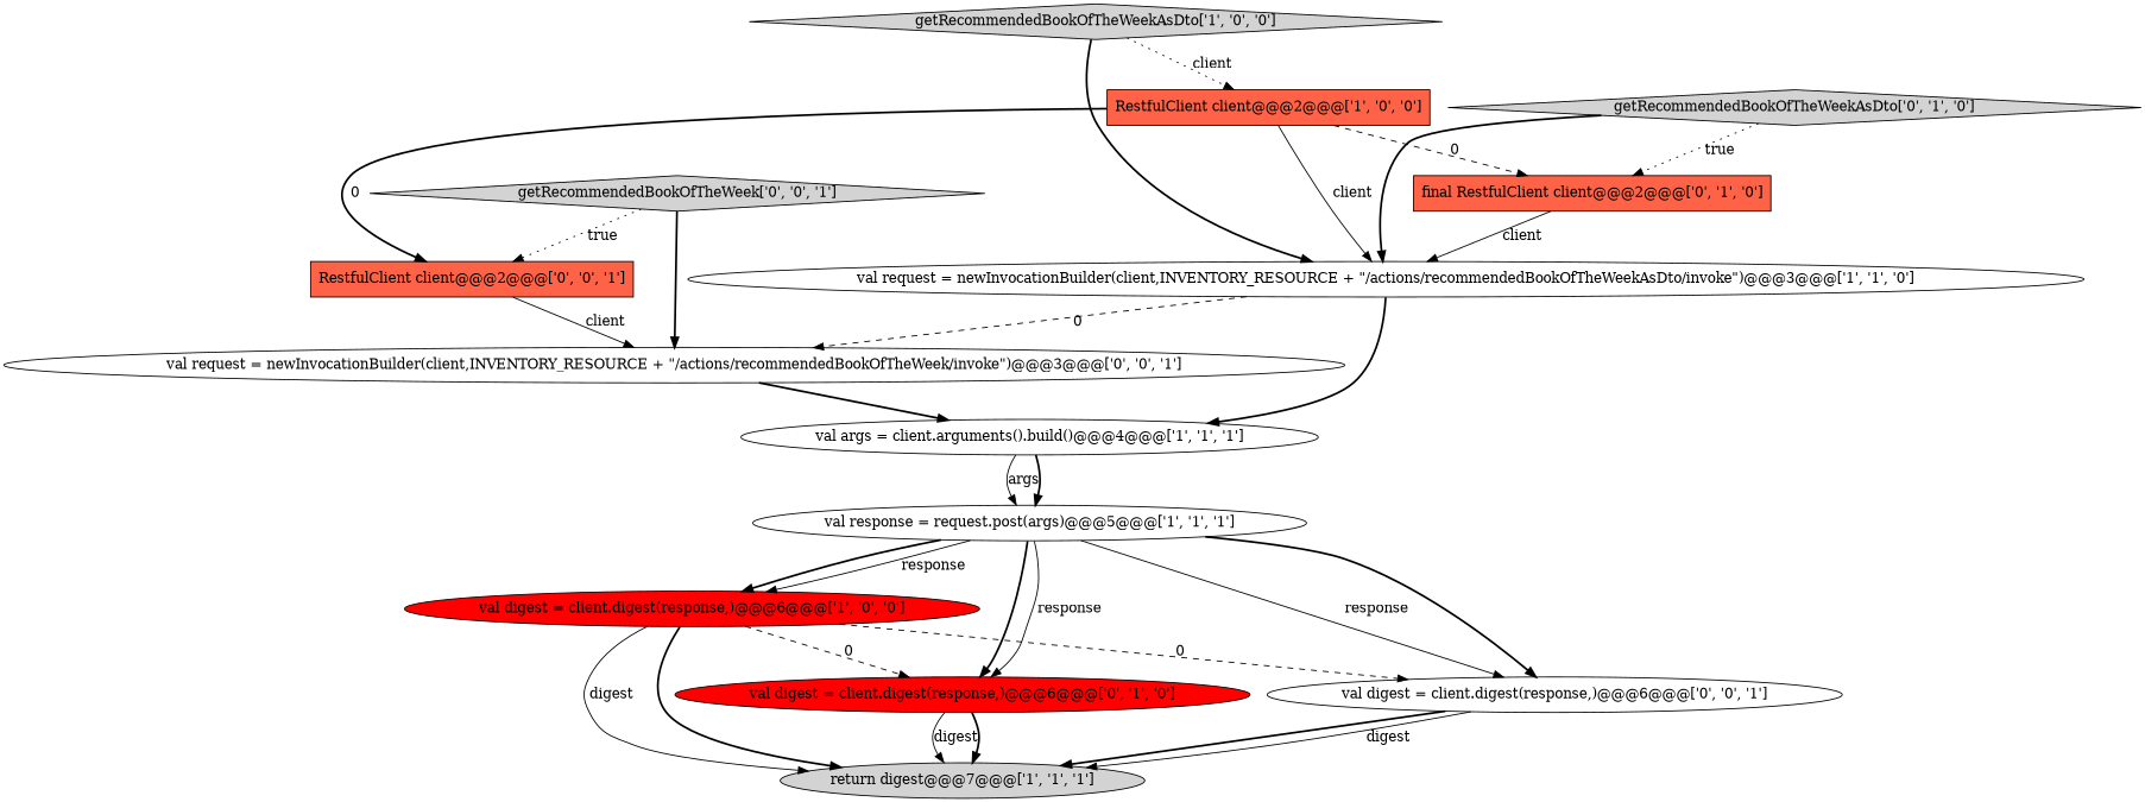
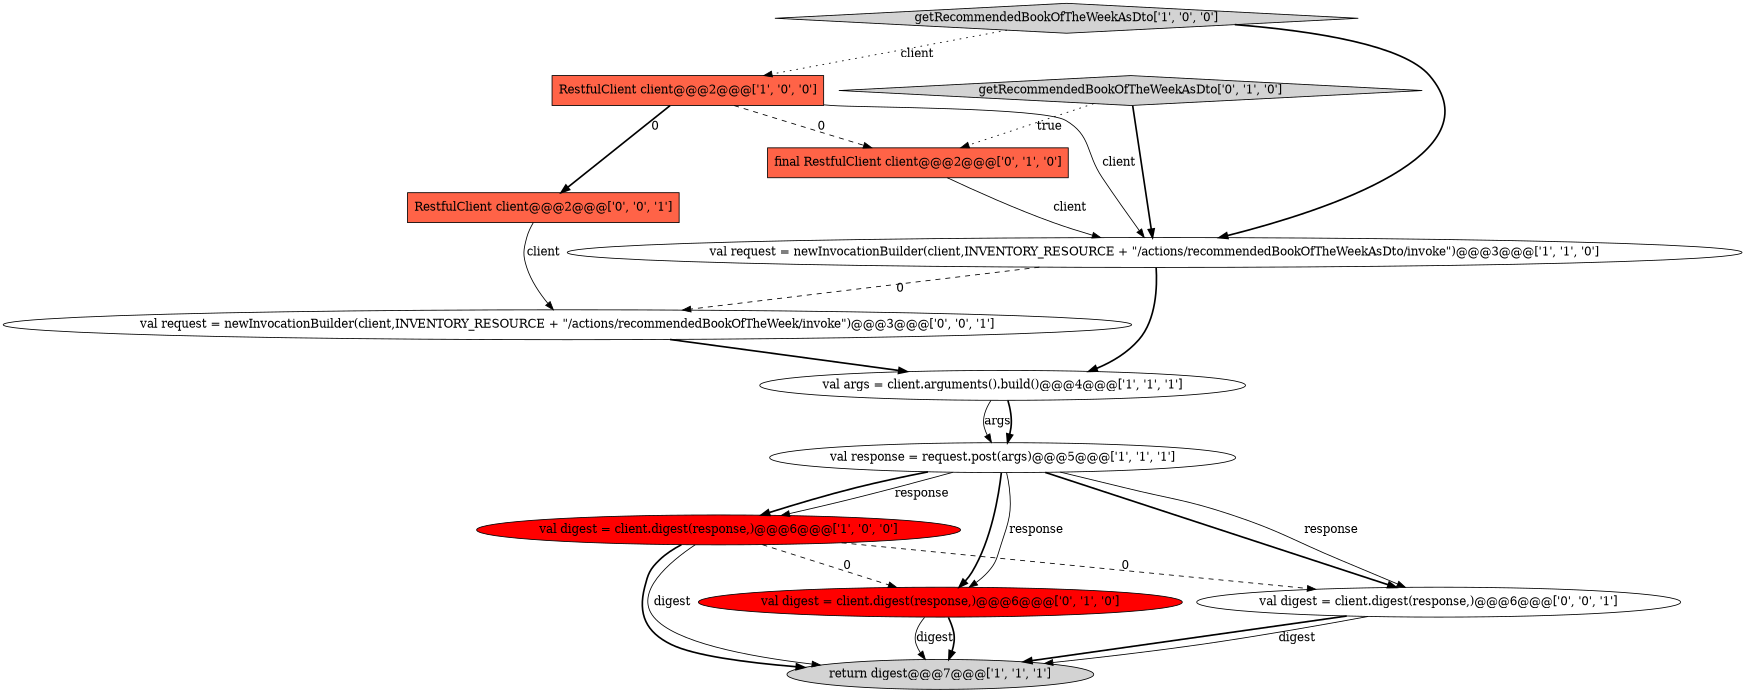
  digraph {
    node [fillcolor=white shape=ellipse style=filled]
    edge [style=bold]
    n1 [fillcolor=tomato label="RestfulClient client@@@2@@@['1', '0', '0']" shape=box]
    n2 [fillcolor=tomato label="final RestfulClient client@@@2@@@['0', '1', '0']" shape=box]
    n3 [label="val request = newInvocationBuilder(client,INVENTORY_RESOURCE + \"/actions/recommendedBookOfTheWeekAsDto/invoke\")@@@3@@@['1', '1', '0']"]
    n4 [fillcolor=tomato label="RestfulClient client@@@2@@@['0', '0', '1']" shape=box]
    n5 [label="val request = newInvocationBuilder(client,INVENTORY_RESOURCE + \"/actions/recommendedBookOfTheWeek/invoke\")@@@3@@@['0', '0', '1']"]
    n6 [label="val args = client.arguments().build()@@@4@@@['1', '1', '1']"]
    n7 [label="val response = request.post(args)@@@5@@@['1', '1', '1']"]
    n8 [fillcolor=red label="val digest = client.digest(response,)@@@6@@@['1', '0', '0']"]
    n9 [fillcolor=red label="val digest = client.digest(response,)@@@6@@@['0', '1', '0']"]
    n10 [label="val digest = client.digest(response,)@@@6@@@['0', '0', '1']"]
    n11 [fillcolor=lightgray label="return digest@@@7@@@['1', '1', '1']"]
    n12 [fillcolor=lightgray label="getRecommendedBookOfTheWeekAsDto['1', '0', '0']" shape=diamond]
-   n13 [fillcolor=lightgray label="getRecommendedBookOfTheWeek['0', '0', '1']" shape=diamond]
    n14 [fillcolor=lightgray label="getRecommendedBookOfTheWeekAsDto['0', '1', '0']" shape=diamond]
    n1 -> n2 [label=0 style=dashed]
    n1 -> n3 [label=client style=solid]
    n1 -> n4 [label=0]
    n2 -> n3 [label=client style=solid]
    n3 -> n5 [label=0 style=dashed]
    n3 -> n6
    n4 -> n5 [label=client style=solid]
    n5 -> n6
    n6 -> n7 [label=args style=solid]
    n6 -> n7
    n7 -> n8
    n7 -> n8 [label=response style=solid]
    n7 -> n9
    n7 -> n9 [label=response style=solid]
    n7 -> n10
    n7 -> n10 [label=response style=solid]
    n8 -> n9 [label=0 style=dashed]
    n8 -> n10 [label=0 style=dashed]
    n8 -> n11 [label=digest style=solid]
    n8 -> n11
    n9 -> n11 [label=digest style=solid]
    n9 -> n11
    n10 -> n11
    n10 -> n11 [label=digest style=solid]
    n12 -> n1 [label=client style=dotted]
    n12 -> n3
-   n13 -> n4 [label=true style=dotted]
-   n13 -> n5
    n14 -> n2 [label=true style=dotted]
    n14 -> n3
  }
